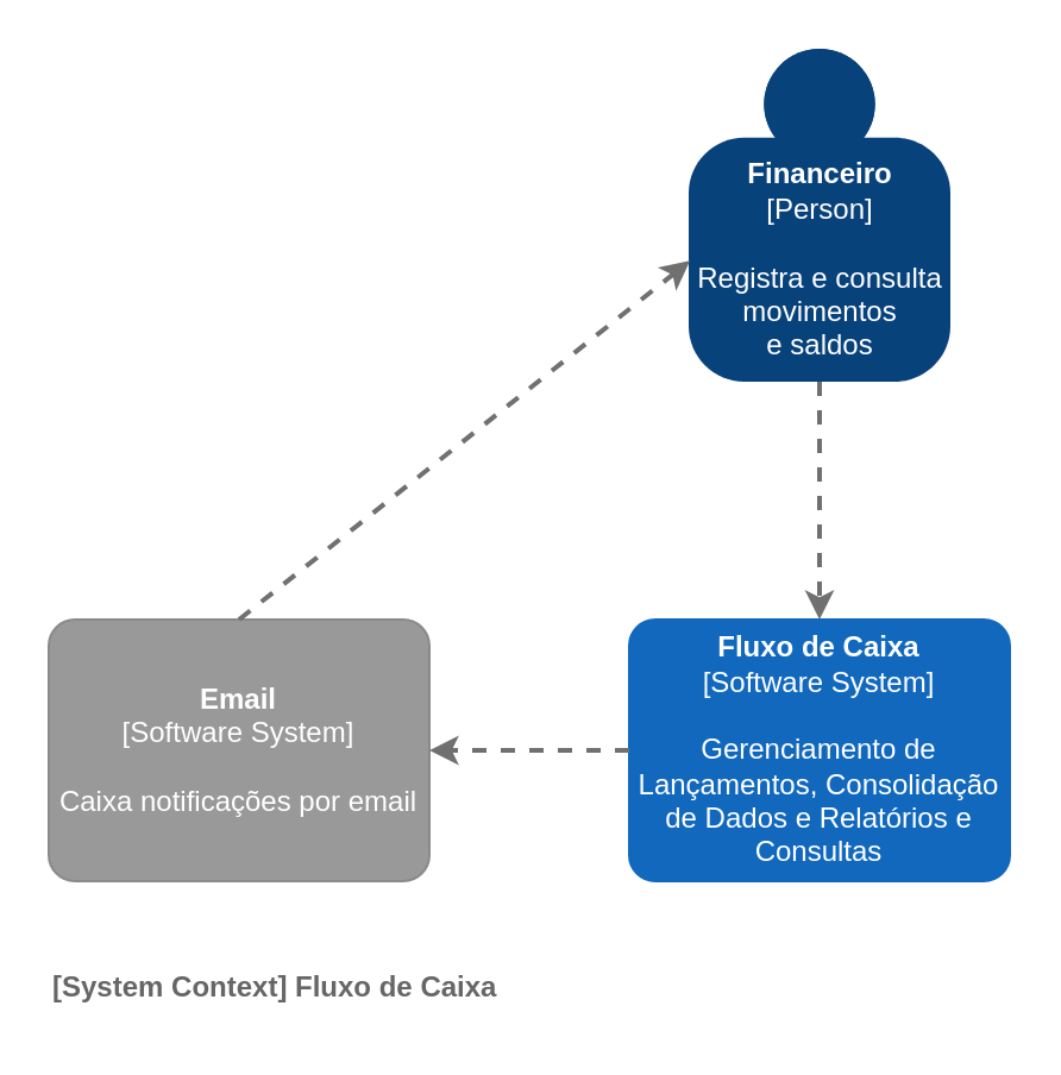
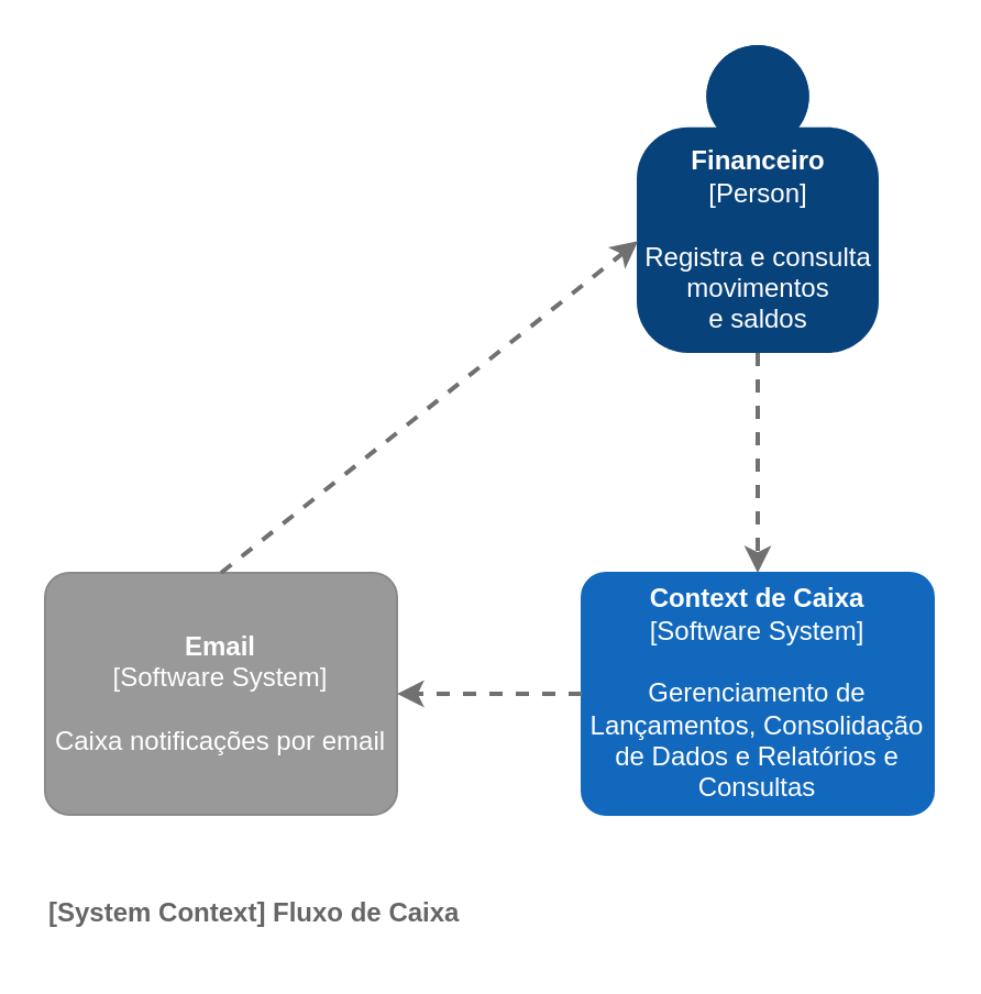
  <mxCell id="0" />
  <mxCell id="1" parent="0" />
  <mxCell id="2" value="&lt;b&gt;Financeiro&lt;/b&gt;&lt;div&gt;[Person]&lt;/div&gt;&lt;br&gt;&lt;div&gt;Registra e consulta &#10;movimentos &#10;e saldos&lt;/div&gt;" style="html=1;dashed=0;whitespace=wrap;fillColor=#08427b;strokeColor=none;fontColor=#ffffff;shape=mxgraph.c4.person;align=center;metaEdit=1;points=[[0.5,0,0],[1,0.5,0],[1,0.75,0],[0.75,1,0],[0.5,1,0],[0.25,1,0],[0,0.75,0],[0,0.5,0]];metaData={&quot;c4Type&quot;:{&quot;editable&quot;:false}};" vertex="1" parent="1"><mxGeometry x="289" y="20" width="110.0" height="140" as="geometry" /></mxCell>
- <mxCell id="3" value="&lt;b&gt;Fluxo de Caixa&lt;/b&gt;&lt;div&gt;[Software System]&lt;/div&gt;&lt;br&gt;&lt;div&gt;Gerenciamento de Lançamentos, Consolidação de Dados e Relatórios e Consultas&lt;/div&gt;" style="rounded=1;whiteSpace=wrap;html=1;labelBackgroundColor=none;fillColor=#1168BD;fontColor=#ffffff;align=center;arcSize=10;strokeColor=#1168BD;metaEdit=1;metaData={&quot;c4Type&quot;:{&quot;editable&quot;:false}};points=[[0.25,0,0],[0.5,0,0],[0.75,0,0],[1,0.25,0],[1,0.5,0],[1,0.75,0],[0.75,1,0],[0.5,1,0],[0.25,1,0],[0,0.75,0],[0,0.5,0],[0,0.25,0]];" vertex="1" parent="1"><mxGeometry x="264" y="260" width="160" height="110.0" as="geometry" /></mxCell>
+ <mxCell id="3" value="&lt;b&gt;Context de Caixa&lt;/b&gt;&lt;div&gt;[Software System]&lt;/div&gt;&lt;br&gt;&lt;div&gt;Gerenciamento de Lançamentos, Consolidação de Dados e Relatórios e Consultas&lt;/div&gt;" style="rounded=1;whiteSpace=wrap;html=1;labelBackgroundColor=none;fillColor=#1168BD;fontColor=#ffffff;align=center;arcSize=10;strokeColor=#1168BD;metaEdit=1;metaData={&quot;c4Type&quot;:{&quot;editable&quot;:false}};points=[[0.25,0,0],[0.5,0,0],[0.75,0,0],[1,0.25,0],[1,0.5,0],[1,0.75,0],[0.75,1,0],[0.5,1,0],[0.25,1,0],[0,0.75,0],[0,0.5,0],[0,0.25,0]];" vertex="1" parent="1"><mxGeometry x="264" y="260" width="160" height="110.0" as="geometry" /></mxCell>
  <mxCell id="4" value="&lt;b&gt;Email&lt;/b&gt;&lt;div&gt;[Software System]&lt;/div&gt;&lt;br&gt;&lt;div&gt;Caixa notificações por email&lt;/div&gt;" style="rounded=1;whiteSpace=wrap;html=1;labelBackgroundColor=none;fillColor=#999999;fontColor=#ffffff;align=center;arcSize=10;strokeColor=#8A8A8A;metaEdit=1;metaData={&quot;c4Type&quot;:{&quot;editable&quot;:false}};points=[[0.25,0,0],[0.5,0,0],[0.75,0,0],[1,0.25,0],[1,0.5,0],[1,0.75,0],[0.75,1,0],[0.5,1,0],[0.25,1,0],[0,0.75,0],[0,0.5,0],[0,0.25,0]];" vertex="1" parent="1"><mxGeometry x="20" y="260" width="160" height="110.0" as="geometry" /></mxCell>
  <mxCell id="5" style="edgeStyle=none;rounded=0;orthogonalLoop=1;jettySize=auto;html=1;dashed=1;strokeColor=#707070;strokeWidth=2;fontColor=#707070;entryX=0.5;entryY=0;entryDx=0;entryDy=0;entryPerimeter=0;" edge="1" parent="1" target="3"><mxGeometry relative="1" as="geometry"><mxPoint x="344" y="220" as="targetPoint" /><mxPoint x="344" y="160" as="sourcePoint" /></mxGeometry></mxCell>
  <mxCell id="6" style="edgeStyle=none;rounded=0;orthogonalLoop=1;jettySize=auto;html=1;dashed=1;strokeColor=#707070;strokeWidth=2;fontColor=#707070;entryX=1;entryY=0.5;entryDx=0;entryDy=0;entryPerimeter=0;exitX=0;exitY=0.5;exitDx=0;exitDy=0;exitPerimeter=0;" edge="1" parent="1" source="3" target="4"><mxGeometry relative="1" as="geometry"><mxPoint x="354" y="230" as="targetPoint" /><mxPoint x="354" y="170" as="sourcePoint" /></mxGeometry></mxCell>
  <mxCell id="7" style="edgeStyle=none;rounded=0;orthogonalLoop=1;jettySize=auto;html=1;dashed=1;strokeColor=#707070;strokeWidth=2;fontColor=#707070;exitX=0.5;exitY=0;exitDx=0;exitDy=0;exitPerimeter=0;entryX=0.005;entryY=0.637;entryDx=0;entryDy=0;entryPerimeter=0;" edge="1" parent="1" source="4" target="2"><mxGeometry relative="1" as="geometry"><mxPoint x="364" y="240" as="targetPoint" /><mxPoint x="364" y="180" as="sourcePoint" /></mxGeometry></mxCell>
  <mxCell id="8" value="&lt;b&gt;[System Context] Fluxo de Caixa&lt;br&gt;&lt;/b&gt;" style="text;html=1;align=left;verticalAlign=middle;resizable=0;points=[];autosize=1;fontColor=#666666;" vertex="1" parent="1"><mxGeometry x="20" y="400" width="210" height="30" as="geometry" /></mxCell>
